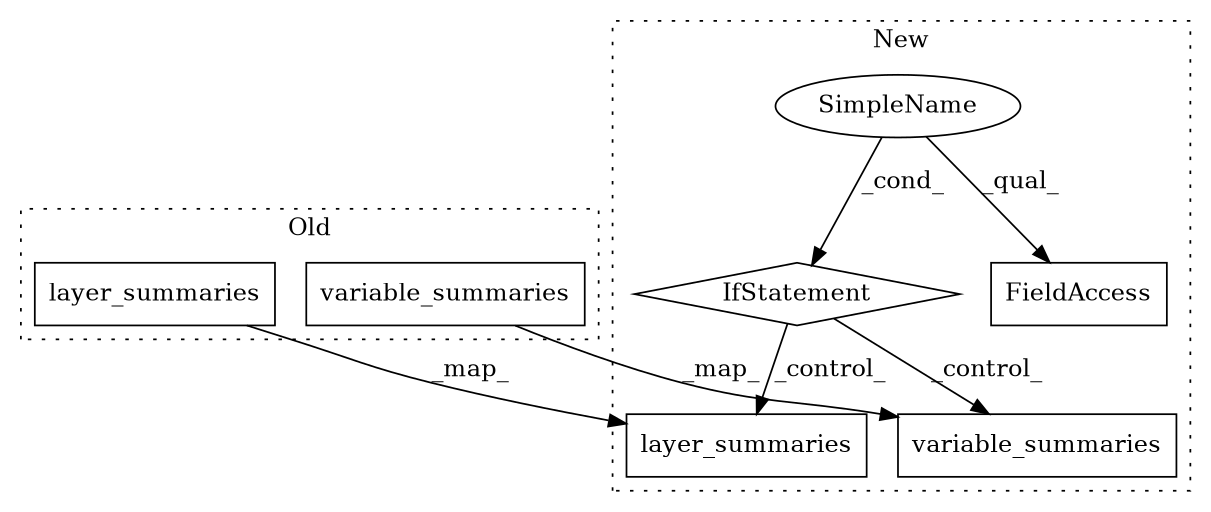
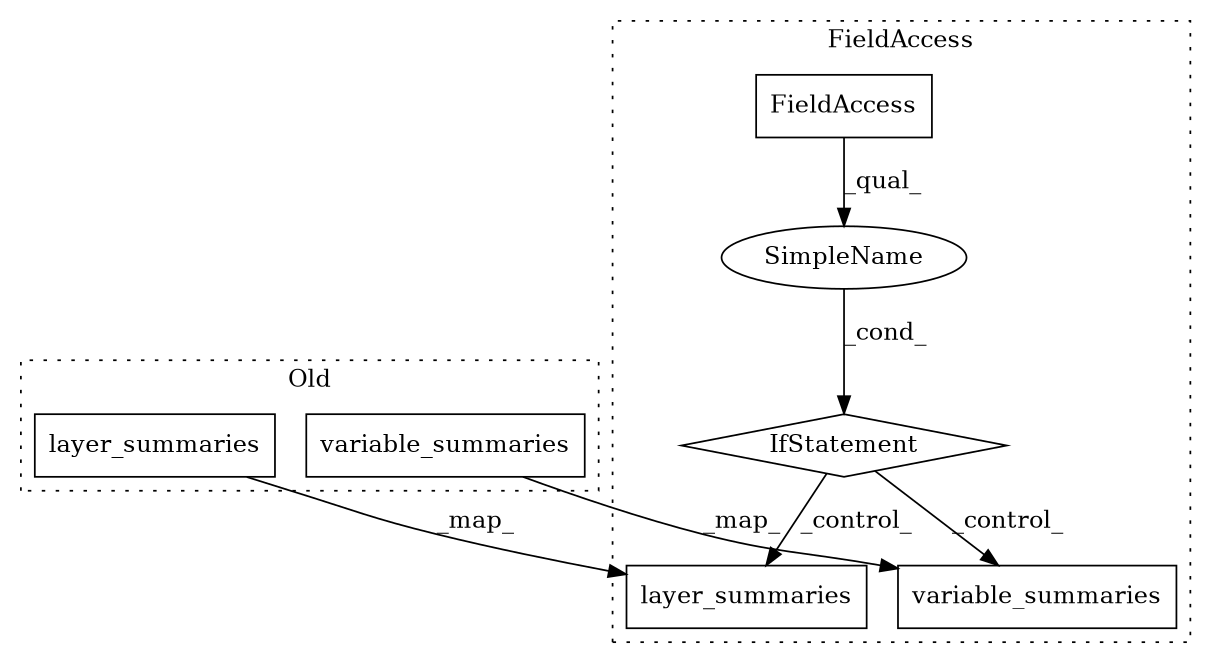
  digraph {
    node [a=32 l="16,1" s=3655 shape=box]
    n1 [label=layer_summaries s="3942,3987"]
    n2 [l="19,1" label=variable_summaries s="3756,3842"]
    n3 [label=layer_summaries s="3939,3984"]
    n4 [a=25 l="4,2" label=IfStatement s="3651,3666" shape=diamond]
    n5 [a=22 l=11 label=FieldAccess]
    n6 [l="19,1" label=variable_summaries s="3749,3835"]
    n7 [a=42 l=4 label=SimpleName shape=ellipse]
    subgraph cluster_1 {
      label=Old
      style=dotted
      n1
      n2
    }
    subgraph cluster_2 {
-     label=New
+     label=FieldAccess
      style=dotted
      n3
      n4
      n5
      n6
      n7
    }
    n1 -> n3 [label=_map_]
    n2 -> n6 [label=_map_]
    n4 -> n3 [label=_control_]
    n4 -> n6 [label=_control_]
    n7 -> n4 [label=_cond_]
-   n7 -> n5 [label=_qual_]
+   n5 -> n7 [label=_qual_]
  }
